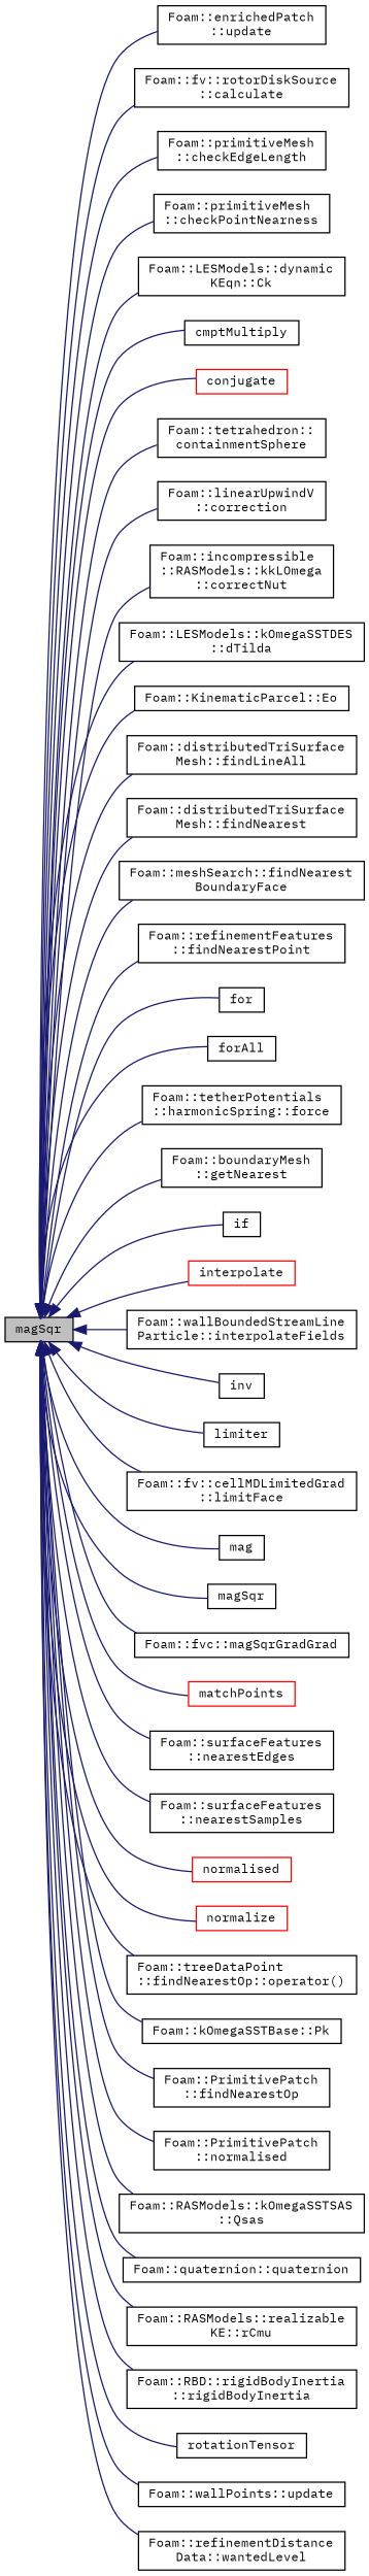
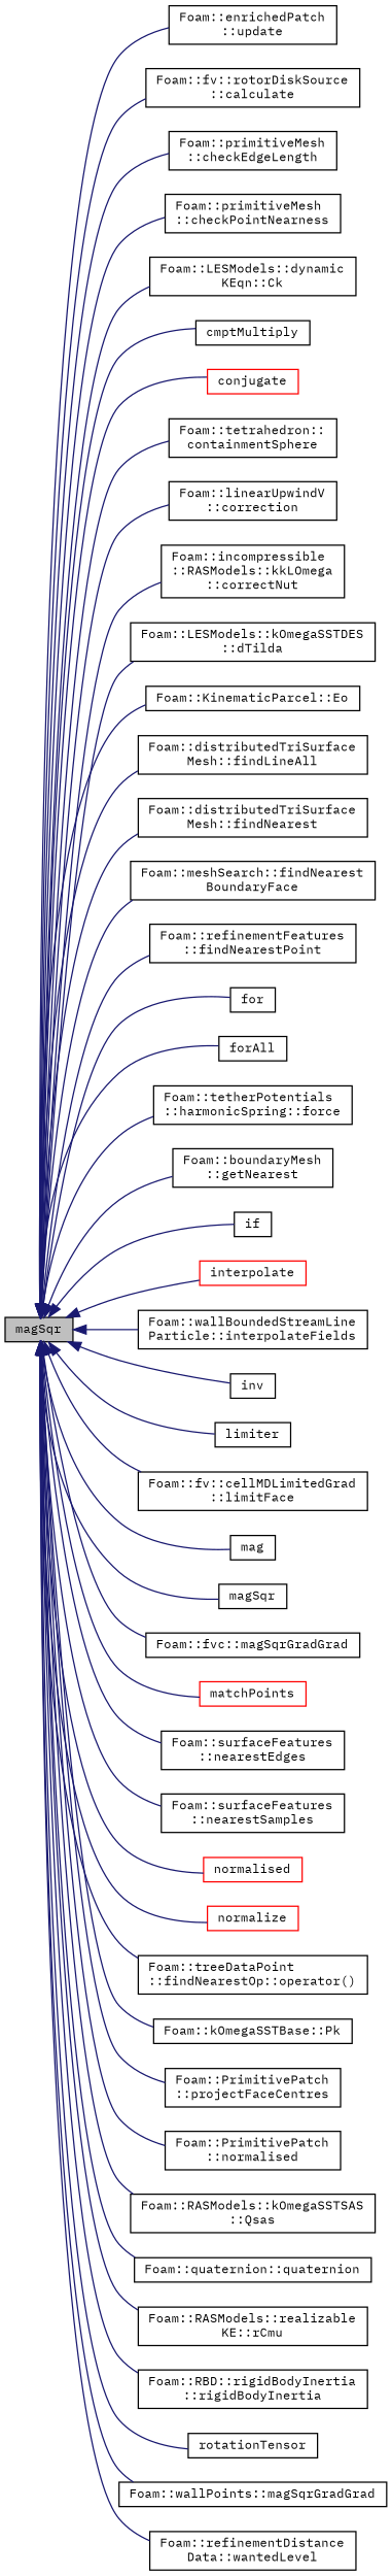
  digraph {
    fontname="IBM Plex Mono"
    rankdir=LR
    node [color=black fontname="IBM Plex Mono" fontsize=10 shape=record]
    edge [color=midnightblue dir=back fontname="IBM Plex Mono" fontsize=10 labelfontname=Helvetica labelfontsize=10 style=solid]
    n1 [fillcolor=grey75 fontcolor=black height=0.2 label=magSqr style=filled width=0.4]
    n2 [height=0.2 label="Foam::enrichedPatch\l::update" width=0.4]
    n3 [height=0.2 label="Foam::fv::rotorDiskSource\l::calculate" width=0.4]
    n4 [height=0.2 label="Foam::primitiveMesh\l::checkEdgeLength" width=0.4]
    n5 [height=0.2 label="Foam::primitiveMesh\l::checkPointNearness" width=0.4]
    n6 [height=0.2 label="Foam::LESModels::dynamic\lKEqn::Ck" width=0.4]
    n7 [height=0.2 label=cmptMultiply width=0.4]
    n8 [color=red height=0.2 label=conjugate width=0.4]
    n9 [height=0.2 label="Foam::tetrahedron::\lcontainmentSphere" width=0.4]
    n10 [height=0.2 label="Foam::linearUpwindV\l::correction" width=0.4]
    n11 [height=0.2 label="Foam::incompressible\l::RASModels::kkLOmega\l::correctNut" width=0.4]
    n12 [height=0.2 label="Foam::LESModels::kOmegaSSTDES\l::dTilda" width=0.4]
    n13 [height=0.2 label="Foam::KinematicParcel::Eo" width=0.4]
    n14 [height=0.2 label="Foam::distributedTriSurface\lMesh::findLineAll" width=0.4]
    n15 [height=0.2 label="Foam::distributedTriSurface\lMesh::findNearest" width=0.4]
    n16 [height=0.2 label="Foam::meshSearch::findNearest\lBoundaryFace" width=0.4]
    n17 [height=0.2 label="Foam::refinementFeatures\l::findNearestPoint" width=0.4]
    n18 [height=0.2 label=for width=0.4]
    n19 [height=0.2 label=forAll width=0.4]
    n20 [height=0.2 label="Foam::tetherPotentials\l::harmonicSpring::force" width=0.4]
    n21 [height=0.2 label="Foam::boundaryMesh\l::getNearest" width=0.4]
    n22 [height=0.2 label=if width=0.4]
    n23 [color=red height=0.2 label=interpolate width=0.4]
    n24 [height=0.2 label="Foam::wallBoundedStreamLine\lParticle::interpolateFields" width=0.4]
    n25 [height=0.2 label=inv width=0.4]
    n26 [height=0.2 label=limiter width=0.4]
    n27 [height=0.2 label="Foam::fv::cellMDLimitedGrad\l::limitFace" width=0.4]
    n28 [height=0.2 label=mag width=0.4]
    n29 [height=0.2 label=magSqr width=0.4]
    n30 [height=0.2 label="Foam::fvc::magSqrGradGrad" width=0.4]
    n31 [color=red height=0.2 label=matchPoints width=0.4]
    n32 [height=0.2 label="Foam::surfaceFeatures\l::nearestEdges" width=0.4]
    n33 [height=0.2 label="Foam::surfaceFeatures\l::nearestSamples" width=0.4]
    n34 [color=red height=0.2 label=normalised width=0.4]
    n35 [color=red height=0.2 label=normalize width=0.4]
    n36 [height=0.2 label="Foam::treeDataPoint\l::findNearestOp::operator()" width=0.4]
    n37 [height=0.2 label="Foam::kOmegaSSTBase::Pk" width=0.4]
-   n38 [height=0.2 label="Foam::PrimitivePatch\l::findNearestOp" width=0.4]
+   n38 [height=0.2 label="Foam::PrimitivePatch\l::projectFaceCentres" width=0.4]
    n39 [height=0.2 label="Foam::PrimitivePatch\l::normalised" width=0.4]
    n40 [height=0.2 label="Foam::RASModels::kOmegaSSTSAS\l::Qsas" width=0.4]
    n41 [height=0.2 label="Foam::quaternion::quaternion" width=0.4]
    n42 [height=0.2 label="Foam::RASModels::realizable\lKE::rCmu" width=0.4]
    n43 [height=0.2 label="Foam::RBD::rigidBodyInertia\l::rigidBodyInertia" width=0.4]
    n44 [height=0.2 label=rotationTensor width=0.4]
-   n45 [height=0.2 label="Foam::wallPoints::update" width=0.4]
+   n45 [height=0.2 label="Foam::wallPoints::magSqrGradGrad" width=0.4]
    n46 [height=0.2 label="Foam::refinementDistance\lData::wantedLevel" width=0.4]
    n1 -> n2
    n1 -> n3
    n1 -> n4
    n1 -> n5
    n1 -> n6
    n1 -> n7
    n1 -> n8
    n1 -> n9
    n1 -> n10
    n1 -> n11
    n1 -> n12
    n1 -> n13
    n1 -> n14
    n1 -> n15
    n1 -> n16
    n1 -> n17
    n1 -> n18
    n1 -> n19
    n1 -> n20
    n1 -> n21
    n1 -> n22
    n1 -> n23
    n1 -> n24
    n1 -> n25
    n1 -> n26
    n1 -> n27
    n1 -> n28
    n1 -> n29
    n1 -> n30
    n1 -> n31
    n1 -> n32
    n1 -> n33
    n1 -> n34
    n1 -> n35
    n1 -> n36
    n1 -> n37
    n1 -> n38
    n1 -> n39
    n1 -> n40
    n1 -> n41
    n1 -> n42
    n1 -> n43
    n1 -> n44
    n1 -> n45
    n1 -> n46
  }
